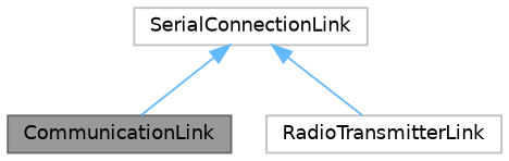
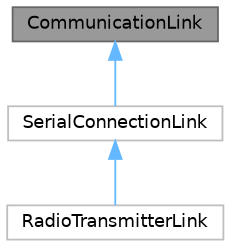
  digraph {
    node [color=grey75 fillcolor=white fontname=Helvetica fontsize=10 shape=box style=filled]
    edge [color=steelblue1 dir=back fontname=Helvetica fontsize=10 labelfontname=Helvetica labelfontsize=10 style=solid]
    n1 [color=gray40 fillcolor=grey60 fontcolor=black height=0.2 label=CommunicationLink width=0.4]
    n2 [height=0.2 label=SerialConnectionLink width=0.4]
    n3 [height=0.2 label=RadioTransmitterLink width=0.4]
-   n2 -> n1
+   n1 -> n2
    n2 -> n3
  }
